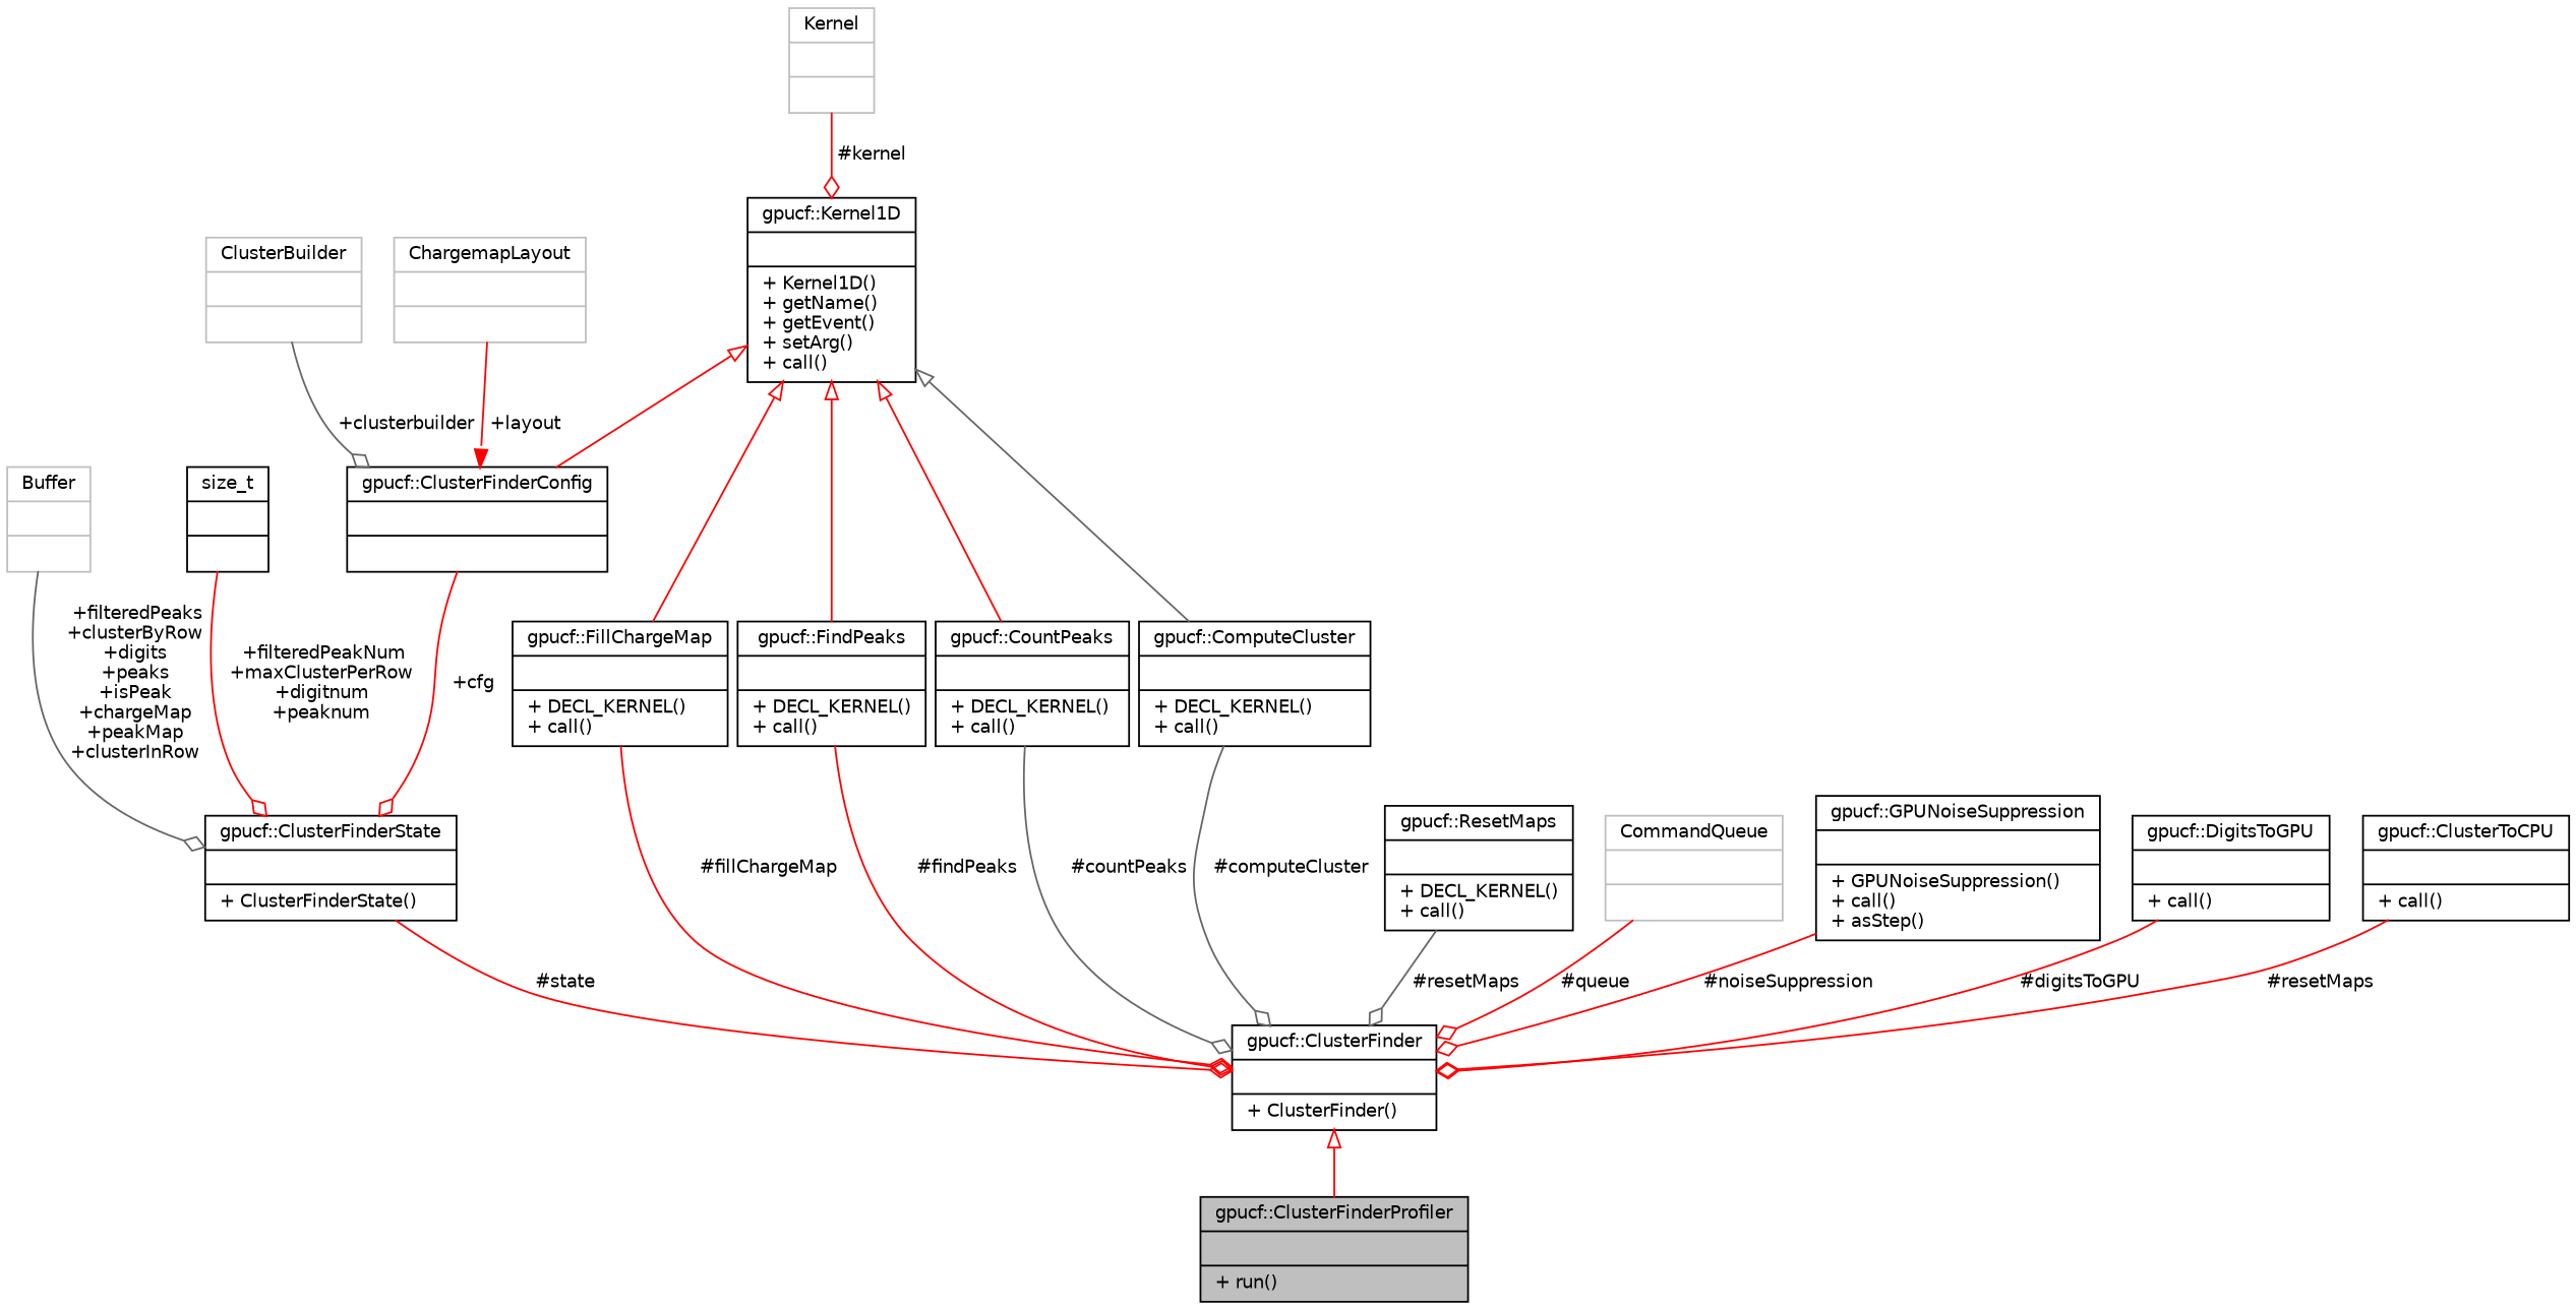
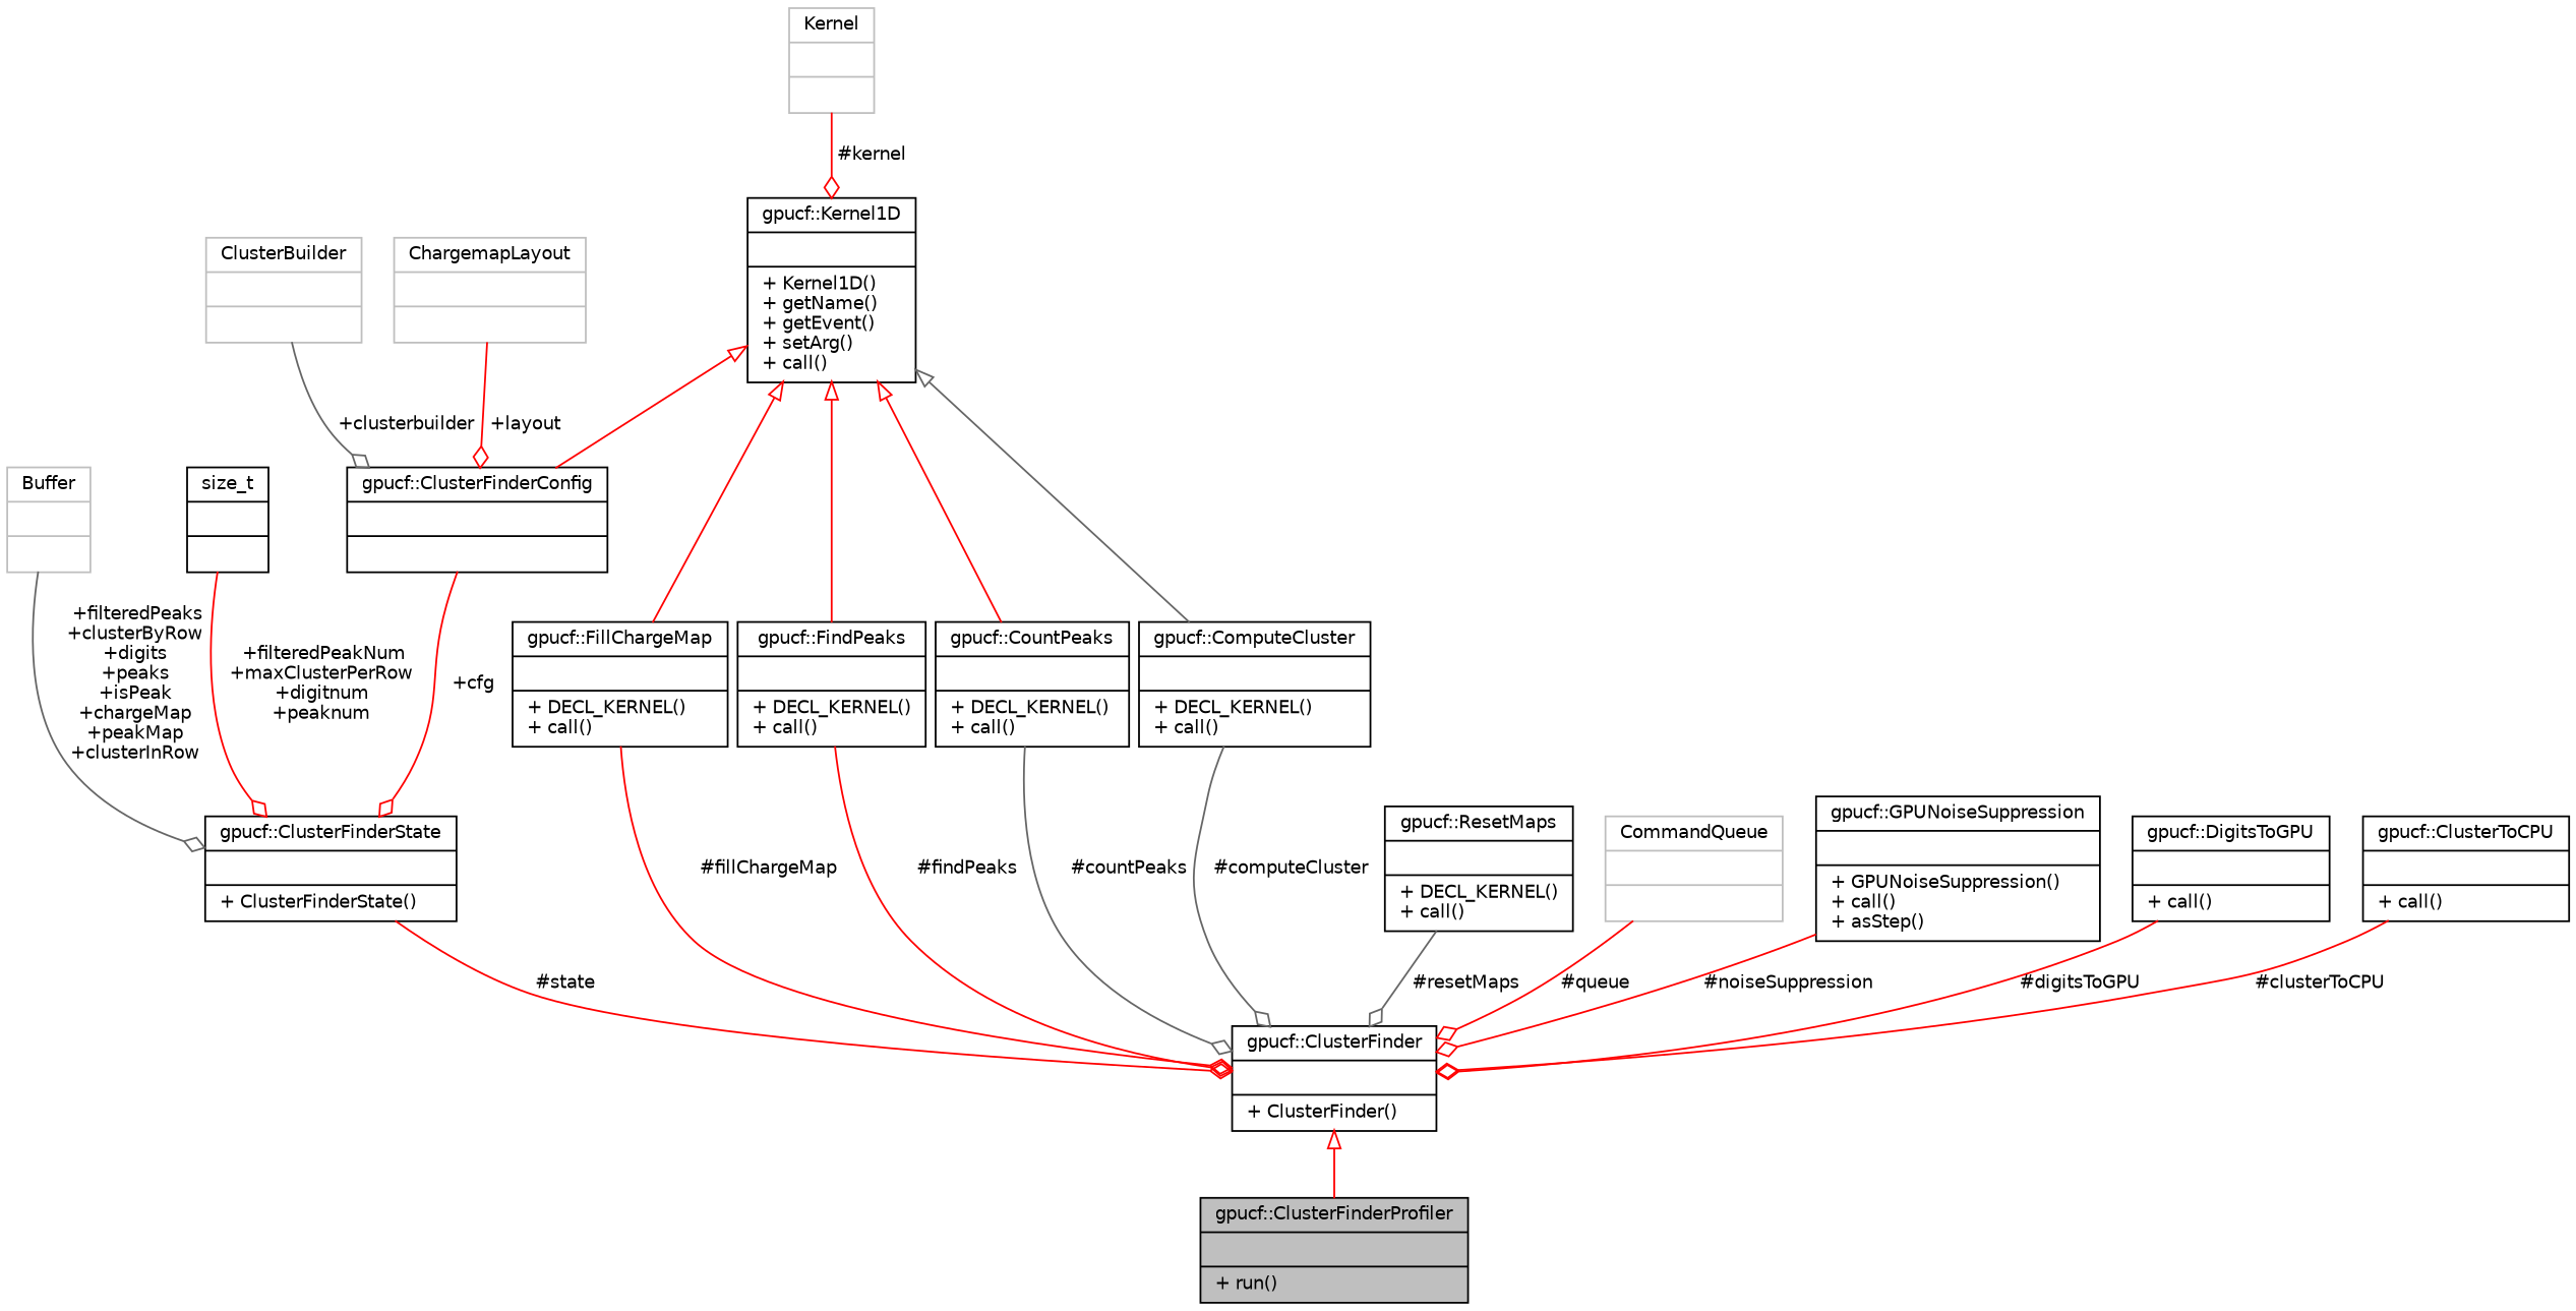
  digraph {
    node [color=black fontname=Helvetica fontsize=10 shape=record]
    edge [color=red fontname=Helvetica fontsize=10 labelfontname=Helvetica labelfontsize=10 style=solid arrowhead=odiamond]
    n1 [fillcolor=grey75 fontcolor=black height=0.2 label="{gpucf::ClusterFinderProfiler\n||+ run()\l}" style=filled width=0.4]
    n2 [height=0.2 label="{gpucf::ClusterFinder\n||+ ClusterFinder()\l}" width=0.4]
    n3 [height=0.2 label="{gpucf::ClusterFinderState\n||+ ClusterFinderState()\l}" width=0.4]
    n4 [color=grey75 height=0.2 label="{Buffer\n||}" width=0.4]
    n5 [height=0.2 label="{size_t\n||}" width=0.4]
    n6 [height=0.2 label="{gpucf::ClusterFinderConfig\n||}" width=0.4]
    n7 [color=grey75 height=0.2 label="{ClusterBuilder\n||}" width=0.4]
    n8 [color=grey75 height=0.2 label="{ChargemapLayout\n||}" width=0.4]
    n9 [height=0.2 label="{gpucf::FillChargeMap\n||+ DECL_KERNEL()\l+ call()\l}" width=0.4]
    n10 [height=0.2 label="{gpucf::Kernel1D\n||+ Kernel1D()\l+ getName()\l+ getEvent()\l+ setArg()\l+ call()\l}" width=0.4]
    n11 [height=0.2 label="{gpucf::FindPeaks\n||+ DECL_KERNEL()\l+ call()\l}" width=0.4]
    n12 [height=0.2 label="{gpucf::CountPeaks\n||+ DECL_KERNEL()\l+ call()\l}" width=0.4]
    n13 [height=0.2 label="{gpucf::ComputeCluster\n||+ DECL_KERNEL()\l+ call()\l}" width=0.4]
    n14 [height=0.2 label="{gpucf::ResetMaps\n||+ DECL_KERNEL()\l+ call()\l}" width=0.4]
    n15 [color=grey75 height=0.2 label="{Kernel\n||}" width=0.4]
    n16 [color=grey75 height=0.2 label="{CommandQueue\n||}" width=0.4]
    n17 [height=0.2 label="{gpucf::GPUNoiseSuppression\n||+ GPUNoiseSuppression()\l+ call()\l+ asStep()\l}" width=0.4]
    n18 [height=0.2 label="{gpucf::DigitsToGPU\n||+ call()\l}" width=0.4]
    n19 [height=0.2 label="{gpucf::ClusterToCPU\n||+ call()\l}" width=0.4]
    n2 -> n1 [arrowtail=onormal dir=back arrowhead=""]
    n3 -> n2 [label=" #state"]
    n4 -> n3 [color=gray40 label=" +filteredPeaks\n+clusterByRow\n+digits\n+peaks\n+isPeak\n+chargeMap\n+peakMap\n+clusterInRow"]
    n5 -> n3 [label=" +filteredPeakNum\n+maxClusterPerRow\n+digitnum\n+peaknum"]
    n6 -> n3 [label=" +cfg"]
    n7 -> n6 [color=gray40 label=" +clusterbuilder"]
-   n8 -> n6 [arrowhead=normal label=" +layout"]
+   n8 -> n6 [label=" +layout"]
    n9 -> n2 [label=" #fillChargeMap"]
    n10 -> n6 [arrowtail=onormal dir=back arrowhead=""]
    n10 -> n9 [arrowtail=onormal dir=back arrowhead=""]
    n10 -> n11 [arrowtail=onormal dir=back arrowhead=""]
    n10 -> n12 [arrowtail=onormal dir=back arrowhead=""]
    n10 -> n13 [arrowtail=onormal color=gray40 dir=back arrowhead=""]
    n11 -> n2 [label=" #findPeaks"]
    n12 -> n2 [color=gray40 label=" #countPeaks"]
    n13 -> n2 [color=gray40 label=" #computeCluster"]
    n14 -> n2 [color=gray40 label=" #resetMaps"]
    n15 -> n10 [label=" #kernel"]
    n16 -> n2 [label=" #queue"]
    n17 -> n2 [label=" #noiseSuppression"]
    n18 -> n2 [label=" #digitsToGPU"]
-   n19 -> n2 [label=" #resetMaps"]
+   n19 -> n2 [label=" #clusterToCPU"]
  }
